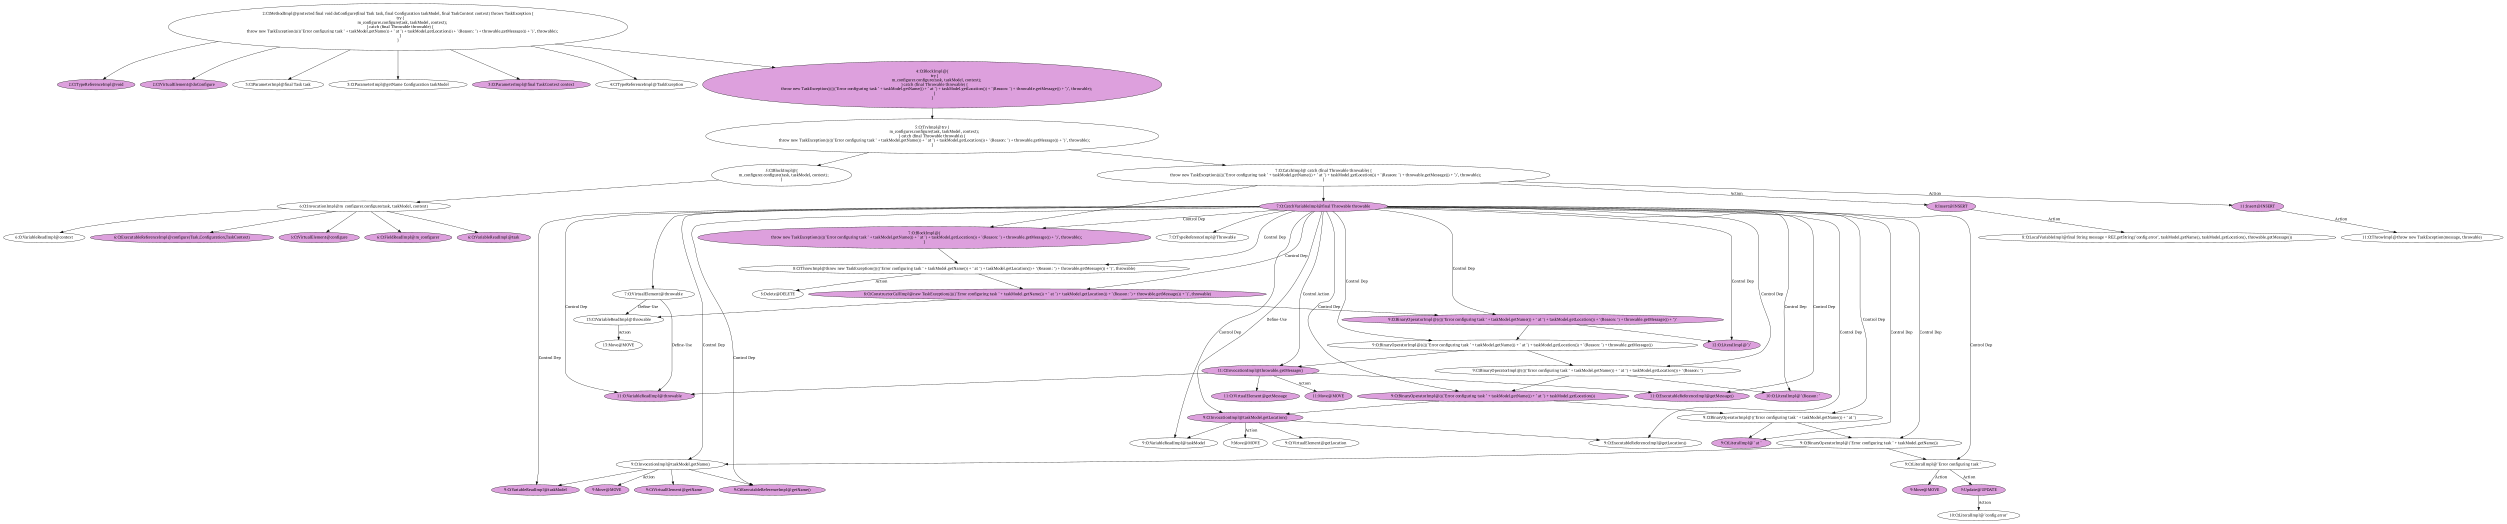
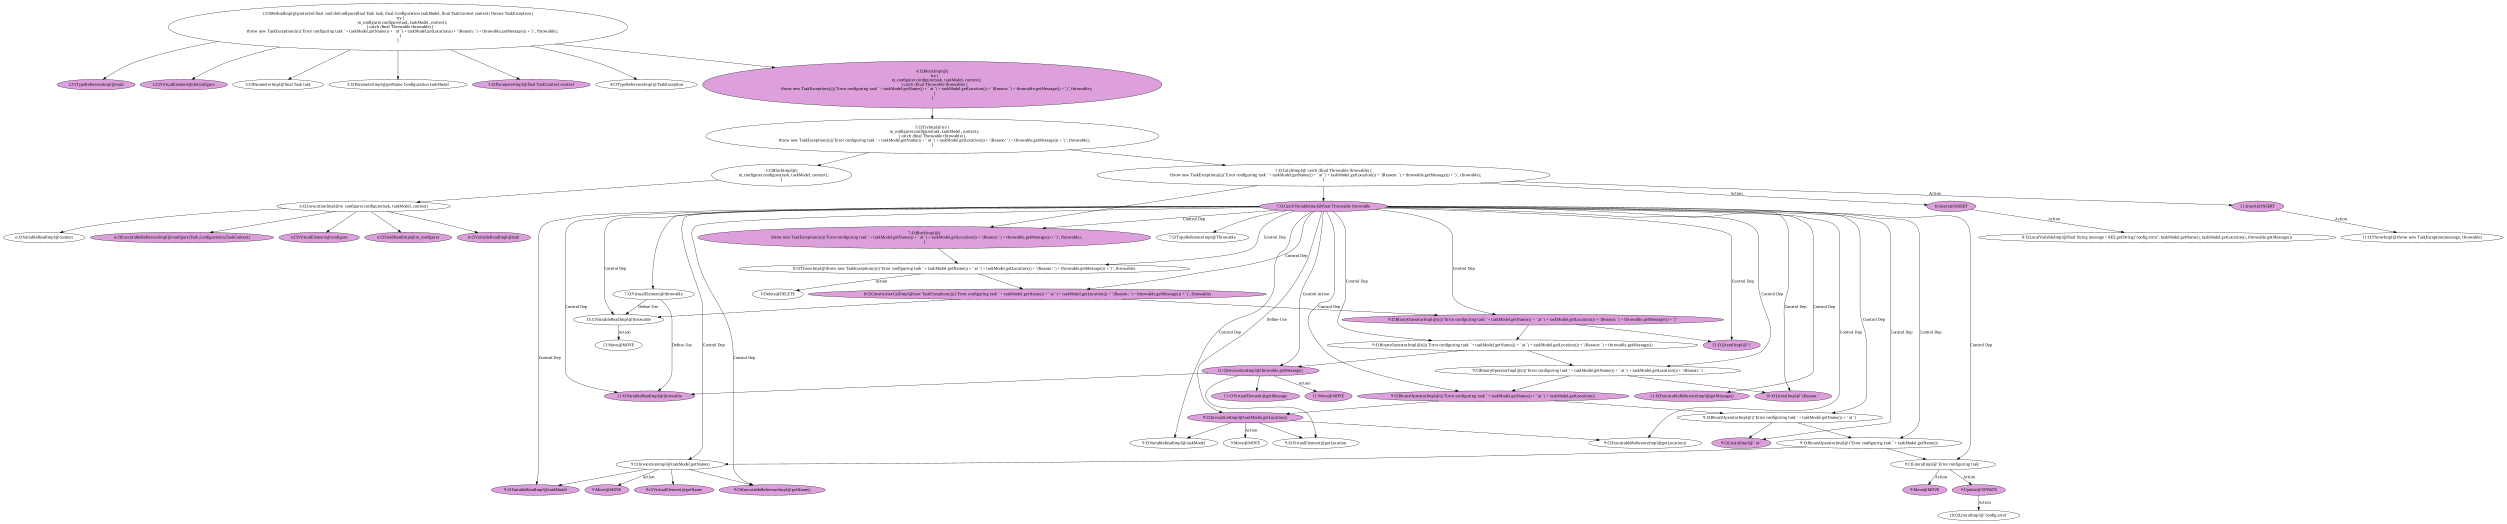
  digraph {
    fontname="PT Serif"
    node [fillcolor=plum fontname="PT Serif" shape=ellipse style=filled]
    edge [fontname="PT Serif"]
    n1 [label="2:CtTypeReferenceImpl@void"]
    n2 [label="2:CtVirtualElement@doConfigure"]
    n3 [fillcolor=white label="3:CtParameterImpl@final Task task"]
    n4 [fillcolor=white label="3:CtParameterImpl@getName Configuration taskModel"]
    n5 [label="3:CtParameterImpl@final TaskContext context"]
    n6 [fillcolor=white label="4:CtTypeReferenceImpl@TaskException"]
    n7 [label="6:CtExecutableReferenceImpl@configure(Task,Configuration,TaskContext)"]
    n8 [label="6:CtVirtualElement@configure"]
    n9 [label="6:CtFieldReadImpl@m_configurer"]
    n10 [label="6:CtVariableReadImpl@task"]
    n11 [fillcolor=white label="6:CtVariableReadImpl@context"]
    n12 [fillcolor=white label="6:CtInvocationImpl@m_configurer.configure(task, taskModel, context)"]
    n13 [fillcolor=white label="5:CtBlockImpl@\{\n    m_configurer.configure(task, taskModel, context);\n\}"]
    n14 [fillcolor=white label="7:CtVirtualElement@throwable"]
    n15 [label="11:CtVariableReadImpl@throwable"]
    n16 [fillcolor=white label="13:CtVariableReadImpl@throwable"]
    n17 [fillcolor=white label="13:Move@MOVE"]
    n18 [fillcolor=white label="7:CtTypeReferenceImpl@Throwable"]
    n19 [label="7:CtCatchVariableImpl@final Throwable throwable"]
    n20 [fillcolor=white label="9:CtLiteralImpl@\"Error configuring task \""]
    n21 [label="9:CtExecutableReferenceImpl@getName()"]
    n22 [label="9:CtVariableReadImpl@taskModel"]
    n23 [fillcolor=white label="9:CtInvocationImpl@taskModel.getName()"]
    n24 [fillcolor=white label="9:CtBinaryOperatorImpl@(\"Error configuring task \" + taskModel.getName())"]
    n25 [label="9:CtLiteralImpl@\" at \""]
    n26 [fillcolor=white label="9:CtBinaryOperatorImpl@((\"Error configuring task \" + taskModel.getName()) + \" at \")"]
    n27 [fillcolor=white label="9:CtExecutableReferenceImpl@getLocation()"]
    n28 [fillcolor=white label="9:CtVariableReadImpl@taskModel"]
    n29 [label="9:CtInvocationImpl@taskModel.getLocation()"]
    n30 [label="9:CtBinaryOperatorImpl@(((\"Error configuring task \" + taskModel.getName()) + \" at \") + taskModel.getLocation())"]
    n31 [label="10:CtLiteralImpl@\"(Reason: \""]
    n32 [fillcolor=white label="9:CtBinaryOperatorImpl@((((\"Error configuring task \" + taskModel.getName()) + \" at \") + taskModel.getLocation()) + \"(Reason: \")"]
    n33 [label="11:CtExecutableReferenceImpl@getMessage()"]
    n34 [label="11:CtInvocationImpl@throwable.getMessage()"]
    n35 [fillcolor=white label="9:CtBinaryOperatorImpl@(((((\"Error configuring task \" + taskModel.getName()) + \" at \") + taskModel.getLocation()) + \"(Reason: \") + throwable.getMessage())"]
    n36 [label="12:CtLiteralImpl@\")\""]
    n37 [label="9:CtBinaryOperatorImpl@(((((\"Error configuring task \" + taskModel.getName()) + \" at \") + taskModel.getLocation()) + \"(Reason: \") + throwable.getMessage()) + \")\""]
    n38 [label="8:CtConstructorCallImpl@new TaskException((((((\"Error configuring task \" + taskModel.getName()) + \" at \") + taskModel.getLocation()) + \"(Reason: \") + throwable.getMessage()) + \")\", throwable)"]
    n39 [fillcolor=white label="8:CtThrowImpl@throw new TaskException((((((\"Error configuring task \" + taskModel.getName()) + \" at \") + taskModel.getLocation()) + \"(Reason: \") + throwable.getMessage()) + \")\", throwable)"]
    n40 [label="7:CtBlockImpl@\{\n    throw new TaskException((((((\"Error configuring task \" + taskModel.getName()) + \" at \") + taskModel.getLocation()) + \"(Reason: \") + throwable.getMessage()) + \")\", throwable);\n\}"]
    n41 [label="9:Update@UPDATE"]
    n42 [label="9:Move@MOVE"]
    n43 [label="9:CtVirtualElement@getName"]
    n44 [label="9:Move@MOVE"]
    n45 [fillcolor=white label="9:CtVirtualElement@getLocation"]
    n46 [fillcolor=white label="9:Move@MOVE"]
    n47 [label="11:CtVirtualElement@getMessage"]
    n48 [label="11:Move@MOVE"]
    n49 [fillcolor=white label="8:Delete@DELETE"]
    n50 [fillcolor=white label="10:CtLiteralImpl@\"config.error\""]
    n51 [fillcolor=white label="7:CtCatchImpl@ catch (final Throwable throwable) \{\n    throw new TaskException((((((\"Error configuring task \" + taskModel.getName()) + \" at \") + taskModel.getLocation()) + \"(Reason: \") + throwable.getMessage()) + \")\", throwable);\n\}"]
    n52 [label="8:Insert@INSERT"]
    n53 [label="11:Insert@INSERT"]
    n54 [fillcolor=white label="8:CtLocalVariableImpl@final String message = REZ.getString(\"config.error\", taskModel.getName(), taskModel.getLocation(), throwable.getMessage())"]
    n55 [fillcolor=white label="11:CtThrowImpl@throw new TaskException(message, throwable)"]
    n56 [fillcolor=white label="5:CtTryImpl@try \{\n    m_configurer.configure(task, taskModel, context);\n\} catch (final Throwable throwable) \{\n    throw new TaskException((((((\"Error configuring task \" + taskModel.getName()) + \" at \") + taskModel.getLocation()) + \"(Reason: \") + throwable.getMessage()) + \")\", throwable);\n\}"]
    n57 [label="4:CtBlockImpl@\{\n    try \{\n        m_configurer.configure(task, taskModel, context);\n    \} catch (final Throwable throwable) \{\n        throw new TaskException((((((\"Error configuring task \" + taskModel.getName()) + \" at \") + taskModel.getLocation()) + \"(Reason: \") + throwable.getMessage()) + \")\", throwable);\n    \}\n\}"]
    n58 [fillcolor=white label="2:CtMethodImpl@protected final void doConfigure(final Task task, final Configuration taskModel, final TaskContext context) throws TaskException \{\n    try \{\n        m_configurer.configure(task, taskModel, context);\n    \} catch (final Throwable throwable) \{\n        throw new TaskException((((((\"Error configuring task \" + taskModel.getName()) + \" at \") + taskModel.getLocation()) + \"(Reason: \") + throwable.getMessage()) + \")\", throwable);\n    \}\n\}"]
    n12 -> n7
    n12 -> n8
    n12 -> n9
    n12 -> n10
    n12 -> n11
    n13 -> n12
    n14 -> n15 [label="Define-Use"]
    n14 -> n16 [label="Define-Use"]
    n16 -> n17 [label=Action]
    n19 -> n14
    n19 -> n15 [label="Control Dep"]
+   n19 -> n16 [label="Control Dep"]
    n19 -> n18
    n19 -> n20 [label="Control Dep"]
    n19 -> n21 [label="Control Dep"]
    n19 -> n22 [label="Control Dep"]
    n19 -> n23 [label="Control Dep"]
    n19 -> n24 [label="Control Dep"]
    n19 -> n25 [label="Control Dep"]
    n19 -> n26 [label="Control Dep"]
    n19 -> n27 [label="Control Dep"]
    n19 -> n28 [label="Control Dep"]
    n19 -> n29 [label="Define-Use"]
    n19 -> n30 [label="Control Dep"]
    n19 -> n31 [label="Control Dep"]
    n19 -> n32 [label="Control Dep"]
    n19 -> n33 [label="Control Dep"]
    n19 -> n34 [label="Control Action"]
    n19 -> n35 [label="Control Dep"]
    n19 -> n36 [label="Control Dep"]
    n19 -> n37 [label="Control Dep"]
    n19 -> n38 [label="Control Dep"]
    n19 -> n39 [label="Control Dep"]
    n19 -> n40 [label="Control Dep"]
    n20 -> n41 [label=Action]
    n20 -> n42 [label=Action]
    n23 -> n21
    n23 -> n22
    n23 -> n43
    n23 -> n44 [label=Action]
    n24 -> n20
    n24 -> n23
    n26 -> n24
    n26 -> n25
    n29 -> n27
    n29 -> n28
    n29 -> n45
    n29 -> n46 [label=Action]
    n30 -> n26
    n30 -> n29
    n32 -> n30
    n32 -> n31
    n34 -> n15
-   n34 -> n33
+   n34 -> n45
    n34 -> n47
    n34 -> n48 [label=Action]
    n35 -> n32
    n35 -> n34
    n37 -> n35
    n37 -> n36
    n38 -> n16
    n38 -> n37
    n39 -> n38
    n39 -> n49 [label=Action]
    n40 -> n39
    n41 -> n50 [label=Action]
    n51 -> n19
    n51 -> n40
    n51 -> n52 [label=Action]
    n51 -> n53 [label=Action]
    n52 -> n54 [label=Action]
    n53 -> n55 [label=Action]
    n56 -> n13
    n56 -> n51
    n57 -> n56
    n58 -> n1
    n58 -> n2
    n58 -> n3
    n58 -> n4
    n58 -> n5
    n58 -> n6
    n58 -> n57
  }
